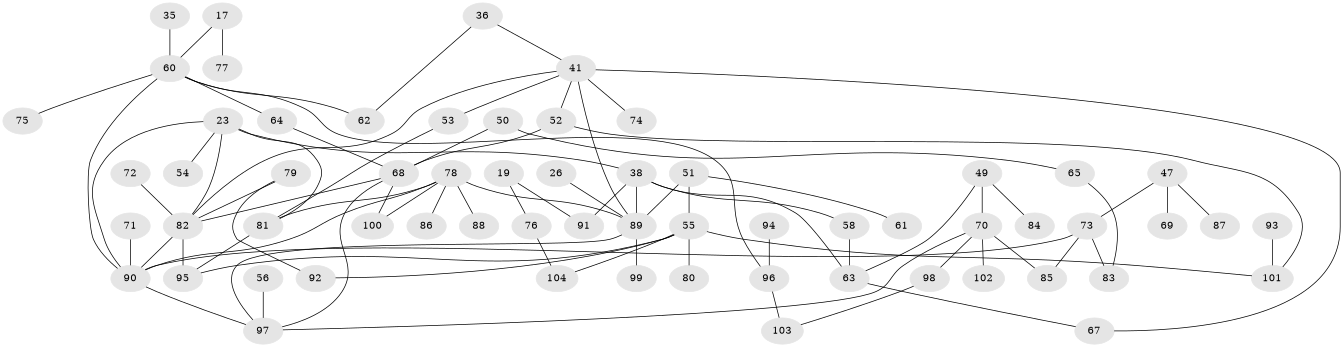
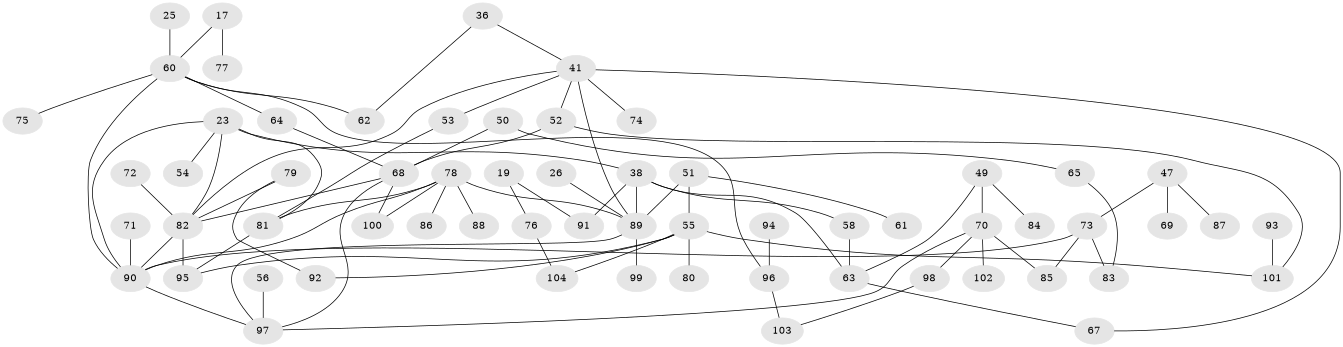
  graph {
    node [color=gray90 style=filled]
    60 [super="+15+22"]
    90 [super="+14+66"]
    62
    64
    75
    96 [super="+46"]
    17
    77
    19
    76
    91 [super="+16"]
    104
    23 [super="+8"]
    38 [super="+6"]
    54
    81 [super="+30"]
    82 [super="+57+59+40"]
    89 [super="+3+9+10"]
    58 [super="+29"]
    63
    95
    97 [super="+13"]
    99
    26
-   35
+   35 [label=25]
    41 [super="+12+21+7+20"]
    52
    53
    67
    74
    36
    49 [super="+11"]
    70
    84
    68 [super="+34"]
    101
    47 [super="+32"]
    69
    73 [super="+44+48"]
    87
    83
    85
    98
    102
    50
    65
    100
    51 [super="+18+31"]
    55
    61
    80
    92
    56
    103
    71
    72
    78 [super="+45+43"]
    86
    88
    93
    79
    94
    60 -- 90 [weight=2]
    60 -- 62
    60 -- 64
    60 -- 75
    60 -- 96
    90 -- 97
    64 -- 68
    96 -- 103
    17 -- 60
    17 -- 77
    19 -- 76
    19 -- 91
    76 -- 104
    23 -- 90 [weight=2]
    23 -- 38 [weight=2]
    23 -- 54
    23 -- 81
    23 -- 82
    38 -- 91
    38 -- 89
    38 -- 58
    38 -- 63
    81 -- 95
    82 -- 90
    82 -- 95
    89 -- 97
    89 -- 99
    58 -- 63
    63 -- 67
    26 -- 89
    35 -- 60
    41 -- 82
    41 -- 89 [weight=2]
    41 -- 52
    41 -- 53
    41 -- 67
    41 -- 74
    52 -- 68
    52 -- 101
    53 -- 81
    36 -- 62
    36 -- 41
    49 -- 63
    49 -- 70
    49 -- 84
    70 -- 97
    70 -- 85
    70 -- 98
    70 -- 102
    68 -- 82
    68 -- 97
    68 -- 100
    47 -- 69
    47 -- 73
    47 -- 87
    73 -- 90
    73 -- 83
    73 -- 85
    98 -- 103
    50 -- 68
    50 -- 65
    65 -- 83
    51 -- 89
    51 -- 55
    51 -- 61
    55 -- 104
    55 -- 95
    55 -- 101
    55 -- 80
    55 -- 92
    56 -- 97
    71 -- 90
    72 -- 82
    78 -- 90
    78 -- 81
    78 -- 89
    78 -- 100
    78 -- 86
    78 -- 88
    93 -- 101
    79 -- 82
    79 -- 92
    94 -- 96
  }
